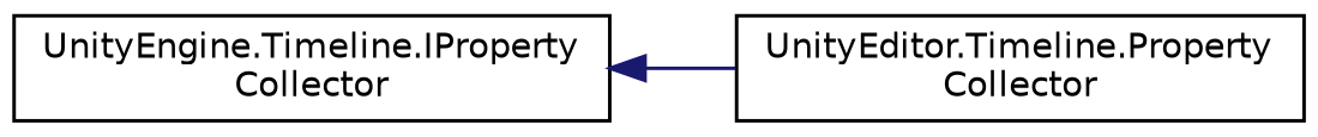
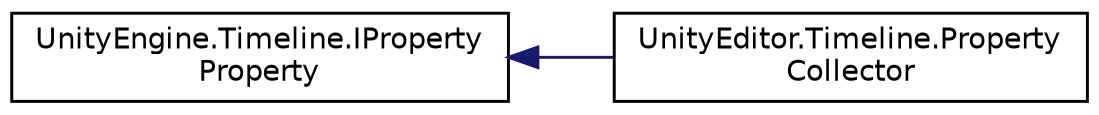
  digraph {
    rankdir=LR
    node [color=black fillcolor=white fontname=Helvetica fontsize=10 shape=record style=filled]
-   n1 [height=0.2 label="UnityEngine.Timeline.IProperty\lCollector" width=0.4]
+   n1 [height=0.2 label="UnityEngine.Timeline.IProperty\lProperty" width=0.4]
    n2 [height=0.2 label="UnityEditor.Timeline.Property\lCollector" width=0.4]
    n1 -> n2 [color=midnightblue dir=back fontname=Helvetica fontsize=10 labelfontname=Helvetica labelfontsize=10 style=solid]
  }
